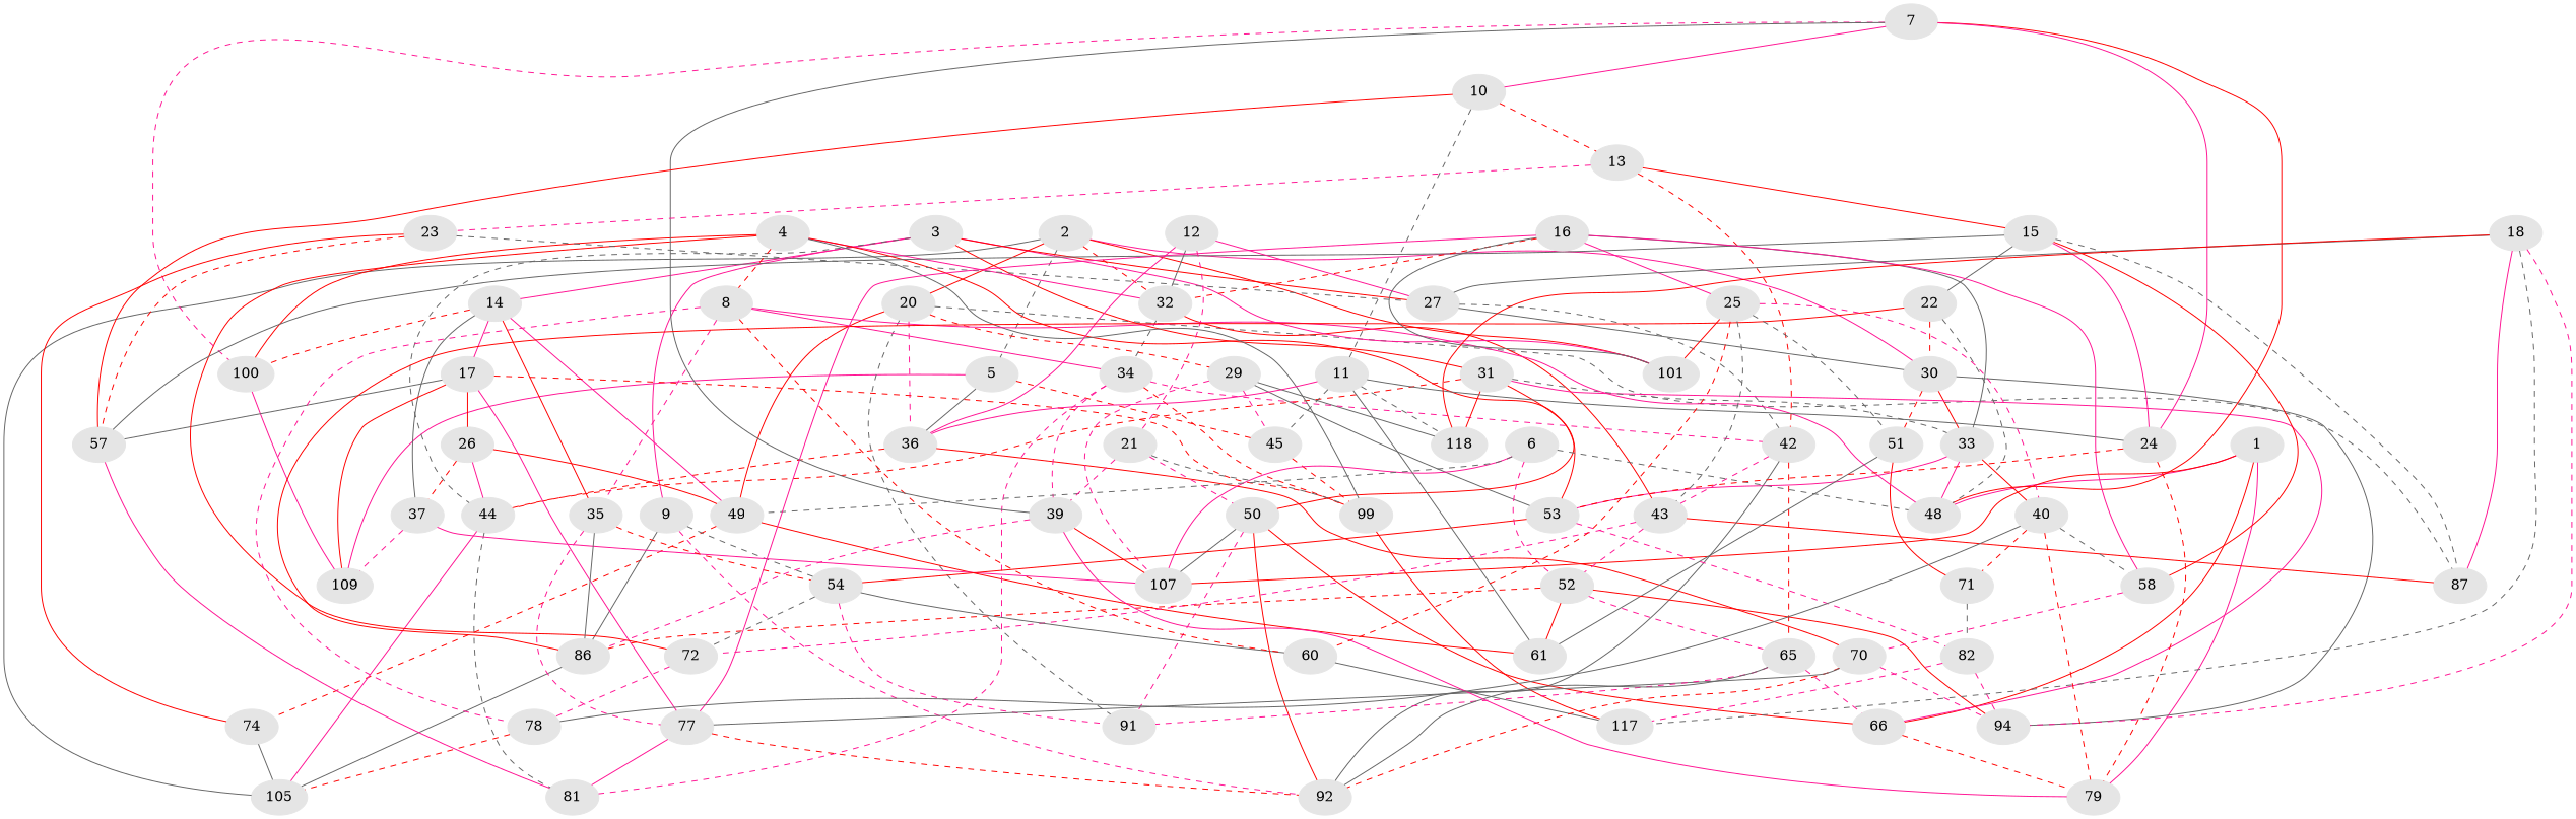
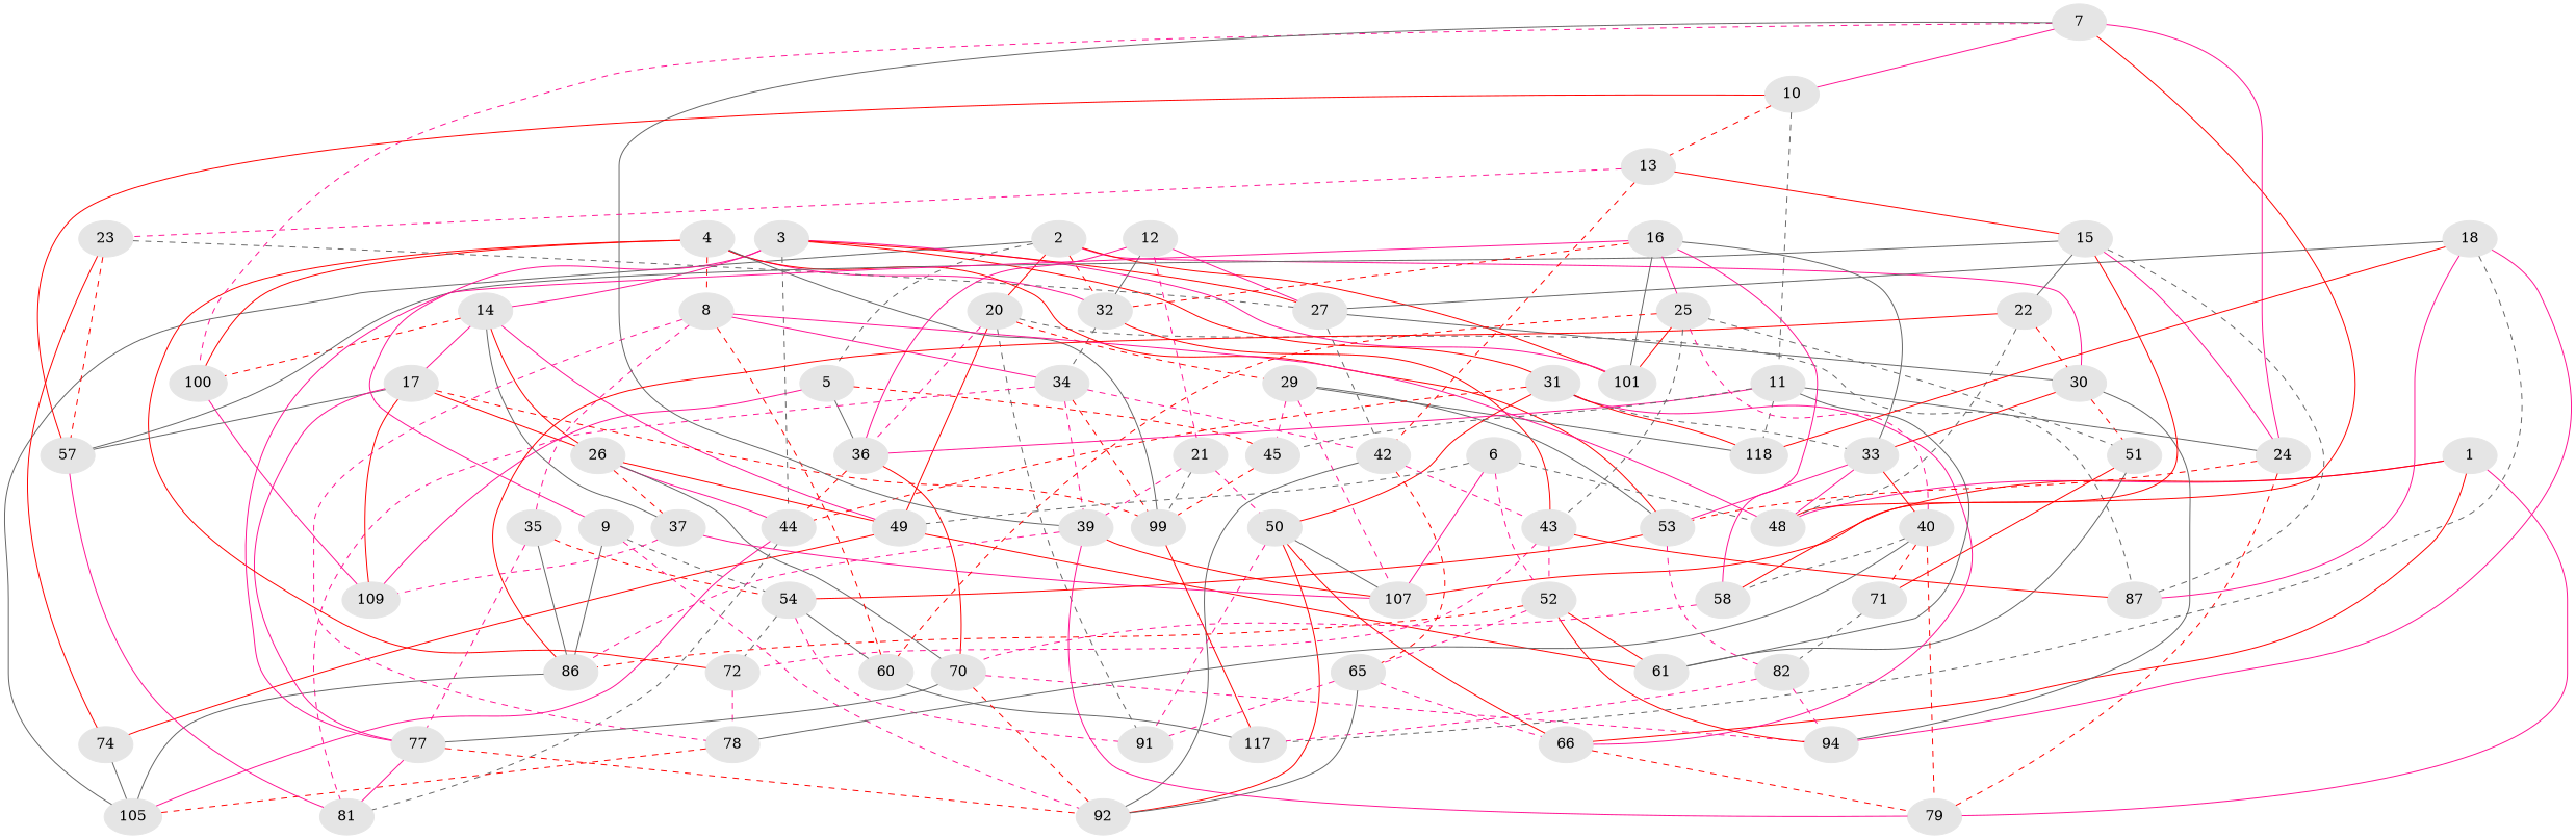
  graph {
    node [color=gray90 style=filled]
    edge [color=red style=solid]
    48 [super="+111"]
    1
    66 [super="+103"]
    79
    107 [super="+116"]
    2 [super="+85"]
    5
    20 [super="+106"]
    30 [super="+80"]
    32 [super="+75"]
    101
    105 [super="+120"]
    36 [super="+55"]
    45
    109
    49 [super="+68"]
    87
    29 [super="+84"]
    91
    33 [super="+112"]
    94 [super="+96"]
    51
    34 [super="+67"]
    43 [super="+69"]
    3 [super="+97"]
    9
    14 [super="+19"]
    27 [super="+115"]
    31 [super="+41"]
    44 [super="+95"]
    54 [super="+119"]
    86 [super="+98"]
    92 [super="+93"]
    100
    17 [super="+89"]
    26 [super="+59"]
    37
    42 [super="+64"]
    118
    50 [super="+56"]
    81
    4 [super="+46"]
    8 [super="+110"]
    53 [super="+90"]
    72
    99 [super="+108"]
    35
    60
    78
    82
    117
    70 [super="+83"]
    6
    52 [super="+63"]
    61
    74
    65 [super="+88"]
    7 [super="+104"]
    10
    24 [super="+47"]
    39 [super="+114"]
    11 [super="+73"]
    13
    57 [super="+76"]
    77 [super="+113"]
    15 [super="+28"]
    23
    12
    21
    22
    58
    16 [super="+62"]
    25 [super="+121"]
    40 [super="+102"]
    18 [super="+38"]
    71
    1 -- 48 [color=deeppink]
    1 -- 66
    1 -- 79 [color=deeppink]
    1 -- 107
    66 -- 79 [style=dashed]
    2 -- 5 [color=gray40 style=dashed]
    2 -- 20
    2 -- 30 [color=deeppink]
    2 -- 32 [style=dashed]
    2 -- 101
    2 -- 105 [color=gray40]
    5 -- 36 [color=gray40]
    5 -- 45 [style=dashed]
    5 -- 109 [color=deeppink]
    20 -- 36 [color=deeppink style=dashed]
    20 -- 49
    20 -- 87 [color=gray40 style=dashed]
    20 -- 29 [style=dashed]
    20 -- 91 [color=gray40 style=dashed]
    30 -- 33
    30 -- 94 [color=gray40]
    30 -- 51 [style=dashed]
    32 -- 34 [color=gray40 style=dashed]
    32 -- 43
    36 -- 44 [style=dashed]
    36 -- 70
    45 -- 99 [style=dashed]
    49 -- 61
-   49 -- 74 [style=dashed]
+   49 -- 74
    29 -- 107 [color=deeppink style=dashed]
    29 -- 45 [color=deeppink style=dashed]
    29 -- 118 [color=gray40]
    29 -- 53 [color=gray40]
    33 -- 48 [color=deeppink]
    33 -- 53 [color=deeppink]
    33 -- 40
    51 -- 61 [color=gray40]
    51 -- 71
    34 -- 42 [color=deeppink style=dashed]
    34 -- 81 [color=deeppink style=dashed]
    34 -- 99 [style=dashed]
    34 -- 39 [color=deeppink style=dashed]
    43 -- 87
    43 -- 72 [color=deeppink style=dashed]
    43 -- 52 [color=deeppink style=dashed]
    3 -- 101 [color=deeppink]
    3 -- 9 [color=deeppink]
    3 -- 14 [color=deeppink]
    3 -- 27
    3 -- 31
    3 -- 44 [color=gray40 style=dashed]
    9 -- 54 [color=gray40 style=dashed]
    9 -- 86 [color=gray40]
    9 -- 92 [color=deeppink style=dashed]
    14 -- 49 [color=deeppink]
    14 -- 100 [style=dashed]
    14 -- 17 [color=deeppink]
-   14 -- 35
+   14 -- 26
    14 -- 37 [color=gray40]
    27 -- 30 [color=gray40]
    27 -- 42 [color=gray40 style=dashed]
    31 -- 66 [color=deeppink]
    31 -- 33 [color=gray40 style=dashed]
    31 -- 44 [style=dashed]
    31 -- 118
    31 -- 50
    44 -- 105 [color=deeppink]
    44 -- 81 [color=gray40 style=dashed]
    54 -- 91 [color=deeppink style=dashed]
    54 -- 72 [color=gray40 style=dashed]
    54 -- 60 [color=gray40]
    86 -- 105 [color=gray40]
    100 -- 109 [color=deeppink]
    17 -- 109
    17 -- 26
    17 -- 99 [style=dashed]
    17 -- 57 [color=gray40]
    17 -- 77 [color=deeppink]
    26 -- 49
    26 -- 44 [color=deeppink]
    26 -- 37 [style=dashed]
+   26 -- 70 [color=gray40]
    37 -- 107 [color=deeppink]
    37 -- 109 [color=deeppink style=dashed]
    42 -- 43 [color=deeppink style=dashed]
    42 -- 92 [color=gray40]
    42 -- 65 [style=dashed]
    50 -- 66
    50 -- 107 [color=gray40]
    50 -- 91 [color=deeppink style=dashed]
    50 -- 92
    4 -- 32 [color=deeppink]
    4 -- 100
    4 -- 8 [style=dashed]
    4 -- 53
    4 -- 72
    4 -- 99 [color=gray40]
    8 -- 48 [color=deeppink]
    8 -- 34 [color=deeppink]
    8 -- 35 [color=deeppink style=dashed]
    8 -- 60 [style=dashed]
    8 -- 78 [color=deeppink style=dashed]
    53 -- 54
    53 -- 82 [color=deeppink style=dashed]
    72 -- 78 [color=deeppink style=dashed]
    99 -- 117
    35 -- 54 [style=dashed]
    35 -- 86 [color=gray40]
    35 -- 77 [color=deeppink style=dashed]
    60 -- 117 [color=gray40]
    78 -- 105 [style=dashed]
    82 -- 94 [color=deeppink style=dashed]
    82 -- 117 [color=deeppink style=dashed]
    70 -- 94 [color=deeppink style=dashed]
    70 -- 92 [style=dashed]
    70 -- 77 [color=gray40]
    6 -- 48 [color=gray40 style=dashed]
    6 -- 107 [color=deeppink]
    6 -- 49 [color=gray40 style=dashed]
    6 -- 52 [color=deeppink style=dashed]
    52 -- 94
    52 -- 86 [style=dashed]
    52 -- 61
    52 -- 65 [color=deeppink style=dashed]
    74 -- 105 [color=gray40 weight=2]
    65 -- 66 [color=deeppink style=dashed weight=2]
    65 -- 91 [color=deeppink style=dashed]
    65 -- 92 [color=gray40]
    7 -- 48
    7 -- 100 [color=deeppink style=dashed]
    7 -- 10 [color=deeppink]
    7 -- 24 [color=deeppink weight=2]
    7 -- 39 [color=gray40]
    10 -- 11 [color=gray40 style=dashed]
    10 -- 13 [style=dashed]
    10 -- 57
    24 -- 79 [style=dashed]
    24 -- 53 [style=dashed]
    39 -- 79 [color=deeppink]
    39 -- 107
    39 -- 86 [color=deeppink style=dashed]
    11 -- 36 [color=deeppink]
    11 -- 45 [color=gray40 style=dashed]
    11 -- 118 [color=gray40 style=dashed]
    11 -- 61 [color=gray40]
    11 -- 24 [color=gray40]
    13 -- 42 [style=dashed]
    13 -- 15
    13 -- 23 [color=deeppink style=dashed]
    57 -- 81 [color=deeppink]
    77 -- 92 [style=dashed]
    77 -- 81 [color=deeppink]
    15 -- 87 [color=gray40 style=dashed]
    15 -- 24 [color=deeppink]
    15 -- 57 [color=gray40]
    15 -- 22 [color=gray40]
    15 -- 58
    23 -- 27 [color=gray40 style=dashed]
    23 -- 74
    23 -- 57 [style=dashed]
    12 -- 32 [color=gray40]
    12 -- 36 [color=deeppink]
    12 -- 27 [color=deeppink]
    12 -- 21 [color=deeppink style=dashed]
    21 -- 50 [color=deeppink style=dashed]
    21 -- 99 [color=gray40 style=dashed]
    21 -- 39 [color=deeppink style=dashed]
    22 -- 48 [color=gray40 style=dashed]
    22 -- 30 [style=dashed]
    22 -- 86
    58 -- 70 [color=deeppink style=dashed]
    16 -- 32 [style=dashed]
    16 -- 101 [color=gray40]
    16 -- 33 [color=gray40]
    16 -- 77 [color=deeppink]
    16 -- 58 [color=deeppink]
    16 -- 25 [color=deeppink]
    25 -- 101
    25 -- 51 [color=gray40 style=dashed]
    25 -- 43 [color=gray40 style=dashed]
    25 -- 60 [style=dashed]
    25 -- 40 [color=deeppink style=dashed]
    40 -- 79 [style=dashed]
    40 -- 78 [color=gray40]
    40 -- 58 [color=gray40 style=dashed]
    40 -- 71 [style=dashed]
    18 -- 87 [color=deeppink]
-   18 -- 94 [color=deeppink style=dashed weight=2]
+   18 -- 94 [color=deeppink weight=2]
    18 -- 27 [color=gray40]
    18 -- 118
    18 -- 117 [color=gray40 style=dashed]
    71 -- 82 [color=gray40 style=dashed]
  }
